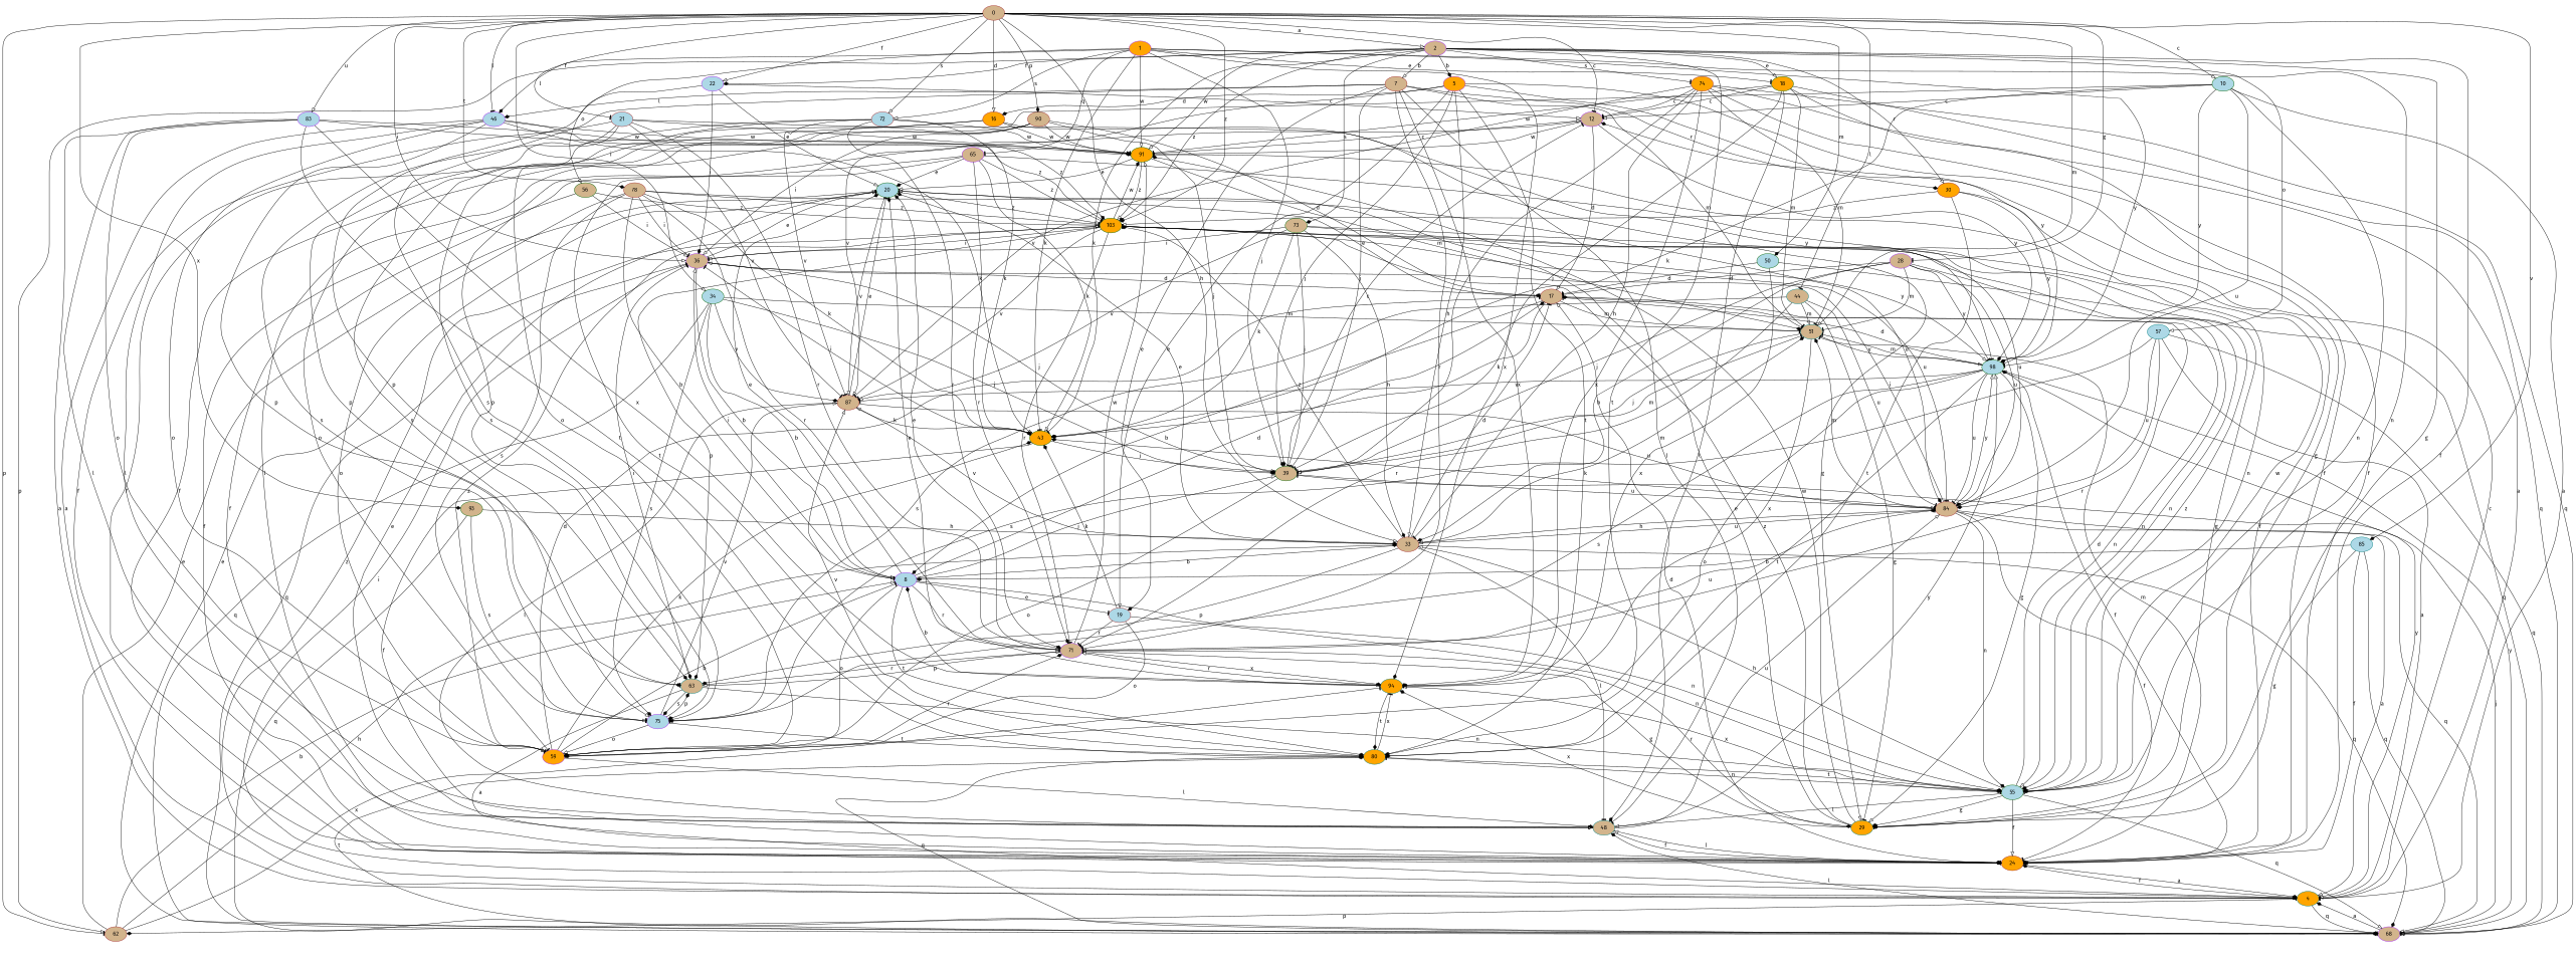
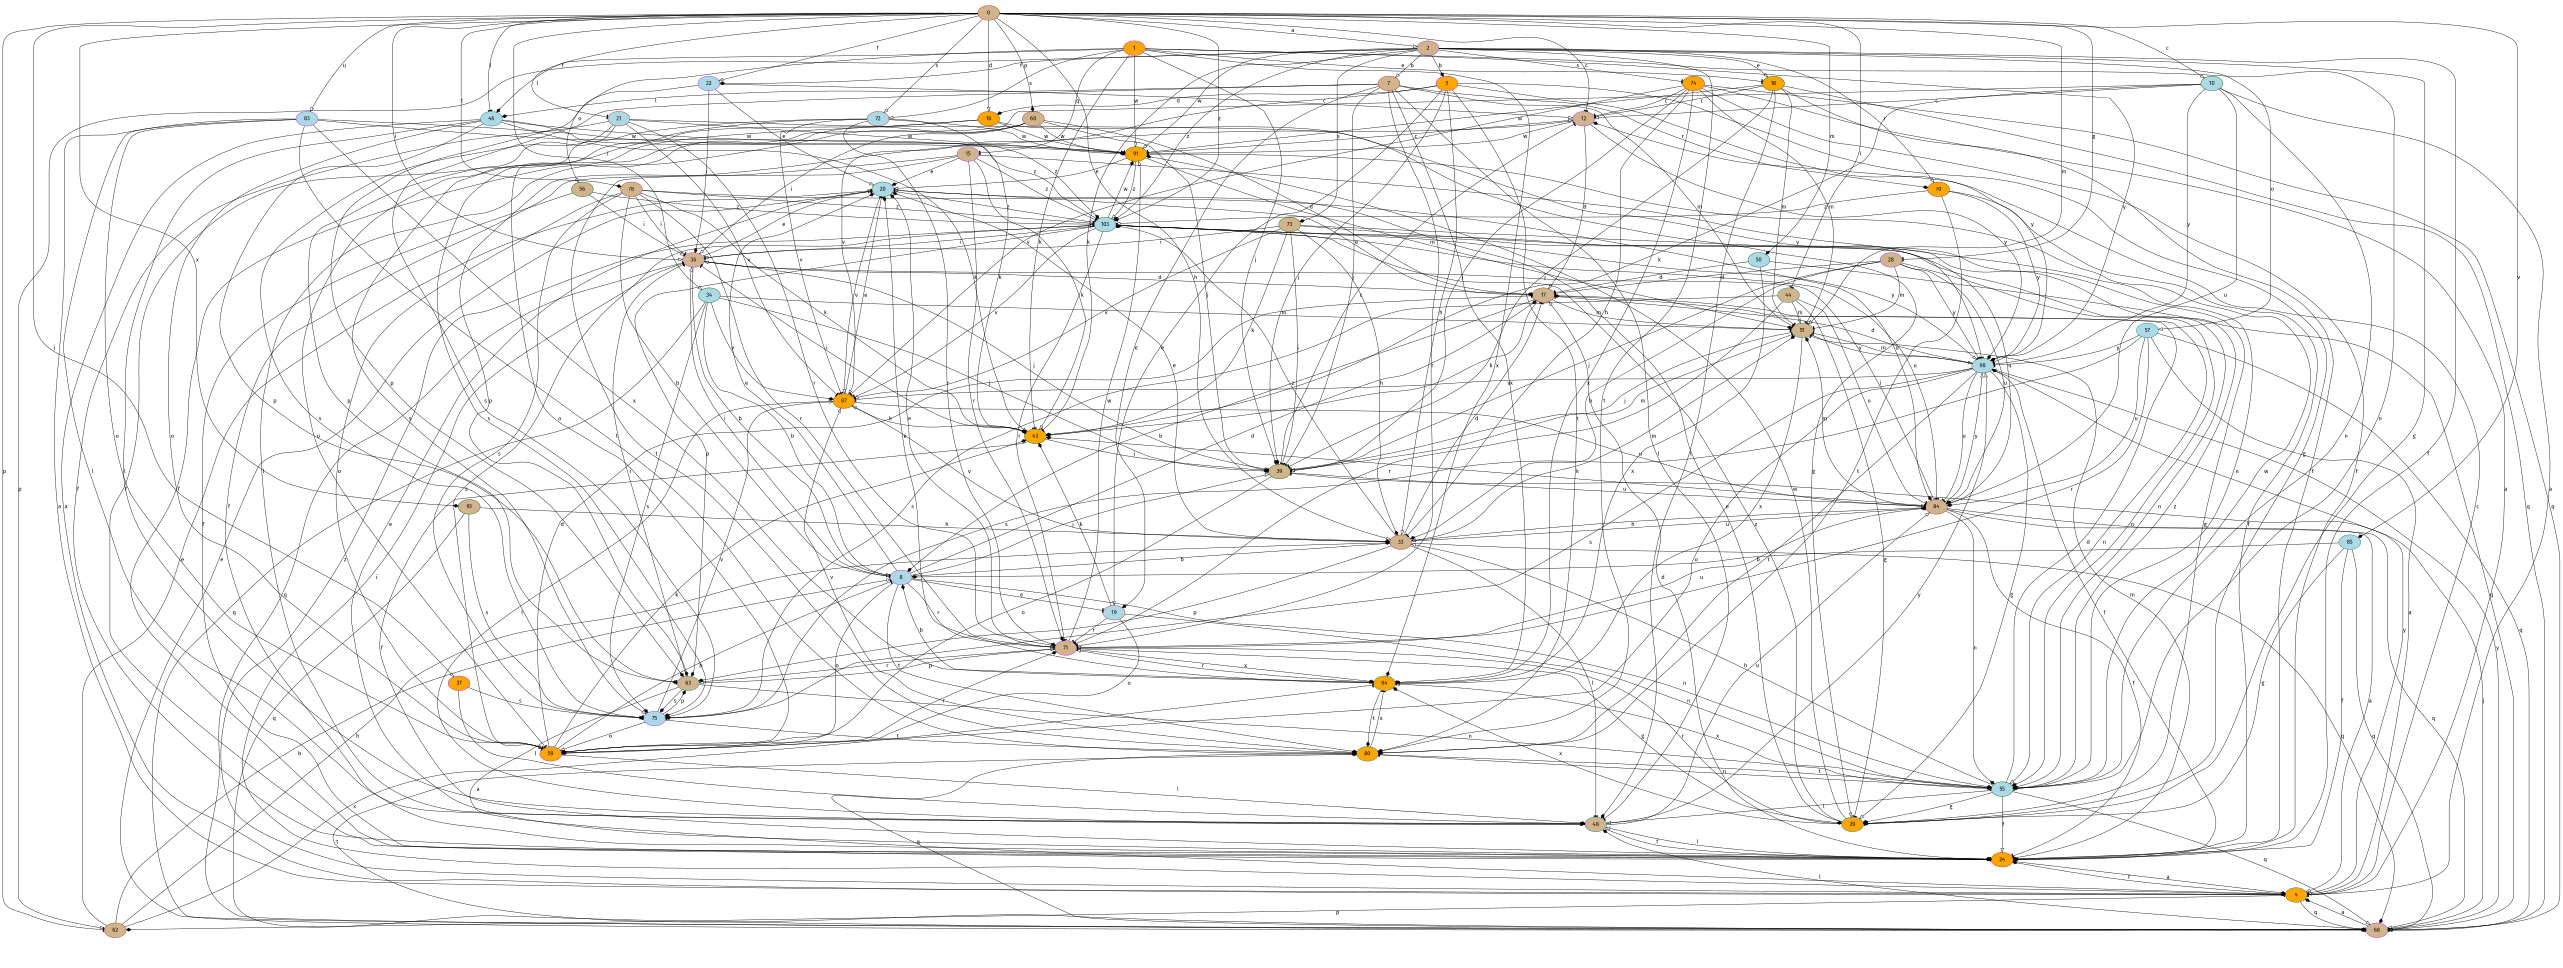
  strict digraph {
    fontname="Fira Sans"
    node [color=purple fillcolor=tan fontname="Fira Sans" style=filled]
    edge [arrowhead=onormal fontname="Fira Sans"]
    2
    0 [color=brown]
    10 [color=darkgreen fillcolor=lightblue]
    12
    16 [color=brown fillcolor=orange]
    21 [color=brown fillcolor=lightblue]
    22 [fillcolor=lightblue]
    28
    33 [color=brown]
    34 [color=darkgreen fillcolor=lightblue]
    36
+   37 [fillcolor=orange]
    44 [color=teal]
-   46 [fillcolor=lightblue]
+   46 [color=teal fillcolor=lightblue]
    50 [color=darkgreen fillcolor=lightblue]
    51 [color=teal]
-   60 [color=brown label=90]
+   60 [color=brown]
    62 [color=brown]
    72 [color=brown fillcolor=lightblue]
    78 [color=brown]
    83 [fillcolor=lightblue]
    85 [color=teal fillcolor=lightblue]
    93 [color=darkgreen]
-   103 [color=darkgreen fillcolor=orange]
+   103 [color=darkgreen fillcolor=lightblue]
    18 [color=darkgreen fillcolor=orange]
    43 [color=darkgreen fillcolor=orange]
    91 [color=darkgreen fillcolor=orange]
    5 [fillcolor=orange]
    7 [color=brown]
    24 [color=brown fillcolor=orange]
    29 [color=teal fillcolor=orange]
    57 [color=teal fillcolor=lightblue]
-   70 [color=brown fillcolor=orange label=30]
+   70 [color=brown fillcolor=orange]
    73 [color=darkgreen]
    74 [color=brown fillcolor=orange]
    80 [color=teal fillcolor=orange]
    55 [color=darkgreen fillcolor=lightblue]
    98 [color=darkgreen fillcolor=lightblue]
    4 [color=teal fillcolor=orange]
    59 [fillcolor=orange]
    84 [color=brown]
    17 [color=brown]
    63 [color=teal]
    75 [fillcolor=lightblue]
-   87 [color=brown]
+   87 [color=brown fillcolor=orange]
    71
    20 [color=darkgreen fillcolor=lightblue]
    39 [color=darkgreen]
    68
    48 [color=teal]
    8 [fillcolor=lightblue]
    94 [color=teal fillcolor=orange]
    1 [fillcolor=orange]
    56 [color=darkgreen]
-   65
+   65 [label=15]
    19 [color=brown fillcolor=lightblue]
    2 -> 22 [arrowhead=diamond label=f]
    2 -> 62 [label=p]
    2 -> 103 [arrowhead=diamond label=z]
    2 -> 18 [label=e]
    2 -> 43 [arrowhead=tee label=k]
    2 -> 91 [label=w]
    2 -> 5 [arrowhead=diamond label=b]
    2 -> 7 [label=b]
    2 -> 24 [arrowhead=diamond label=f]
    2 -> 29 [arrowhead=tee label=g]
    2 -> 57 [label=o]
    2 -> 70 [label=r]
    2 -> 73 [arrowhead=diamond label=s]
    2 -> 74 [arrowhead=tee label=s]
    2 -> 80 [arrowhead=diamond label=t]
    0 -> 2 [label=a]
    0 -> 10 [label=c]
    0 -> 12 [arrowhead=tee label=c]
    0 -> 16 [label=d]
    0 -> 21 [arrowhead=tee label=f]
    0 -> 22 [label=f]
    0 -> 28 [arrowhead=tee label=g]
    0 -> 33 [label=h]
    0 -> 34 [label=i]
    0 -> 36 [label=i]
+   0 -> 37 [label=j]
    0 -> 44 [arrowhead=tee label=l]
    0 -> 46 [arrowhead=tee label=l]
    0 -> 50 [arrowhead=diamond label=m]
    0 -> 51 [label=m]
    0 -> 60 [arrowhead=diamond label=p]
    0 -> 62 [arrowhead=tee label=p]
    0 -> 72 [label=s]
    0 -> 78 [arrowhead=diamond label=t]
    0 -> 83 [label=u]
    0 -> 85 [arrowhead=diamond label=v]
    0 -> 93 [arrowhead=diamond label=x]
    0 -> 103 [arrowhead=diamond label=z]
    10 -> 12 [label=c]
    10 -> 43 [arrowhead=diamond label=k]
    10 -> 55 [label=n]
    10 -> 98 [arrowhead=tee label=y]
    10 -> 4 [arrowhead=tee label=a]
    10 -> 59 [arrowhead=diamond label=o]
    10 -> 84 [label=u]
    12 -> 91 [arrowhead=tee label=w]
    12 -> 98 [arrowhead=diamond label=y]
    12 -> 17 [label=d]
    12 -> 63 [arrowhead=diamond label=p]
    16 -> 91 [label=w]
    16 -> 29 [label=g]
    16 -> 59 [arrowhead=tee label=o]
    16 -> 75 [arrowhead=diamond label=s]
    21 -> 91 [arrowhead=tee label=w]
    21 -> 24 [label=f]
    21 -> 98 [arrowhead=tee label=y]
    21 -> 63 [arrowhead=diamond label=p]
    21 -> 75 [arrowhead=tee label=s]
    21 -> 87 [arrowhead=tee label=v]
    21 -> 71 [label=r]
    22 -> 12 [label=c]
    22 -> 36 [arrowhead=diamond label=i]
    22 -> 63 [arrowhead=diamond label=p]
    22 -> 20 [label=e]
    28 -> 33 [arrowhead=diamond label=h]
    28 -> 51 [arrowhead=tee label=m]
    28 -> 55 [arrowhead=diamond label=n]
    28 -> 98 [arrowhead=tee label=y]
    28 -> 84 [arrowhead=diamond label=u]
    28 -> 17 [arrowhead=tee label=d]
    28 -> 39 [label=j]
    33 -> 51 [arrowhead=diamond label=m]
    33 -> 103 [arrowhead=diamond label=z]
    33 -> 84 [arrowhead=tee label=u]
    33 -> 17 [arrowhead=tee label=d]
    33 -> 63 [arrowhead=diamond label=p]
    33 -> 87 [label=v]
    33 -> 20 [arrowhead=diamond label=e]
    33 -> 68 [arrowhead=diamond label=q]
    33 -> 48 [arrowhead=tee label=l]
    33 -> 8 [label=b]
    34 -> 51 [arrowhead=tee label=m]
    34 -> 75 [arrowhead=diamond label=s]
    34 -> 87 [arrowhead=diamond label=v]
    34 -> 39 [arrowhead=diamond label=j]
    34 -> 68 [arrowhead=tee label=q]
    34 -> 8 [label=b]
    36 -> 17 [arrowhead=diamond label=d]
    36 -> 20 [arrowhead=tee label=e]
    36 -> 39 [label=j]
    36 -> 68 [label=q]
    36 -> 8 [label=b]
+   37 -> 75 [arrowhead=diamond label=s]
+   37 -> 48 [arrowhead=diamond label=l]
    44 -> 51 [label=m]
    44 -> 29 [arrowhead=tee label=g]
    44 -> 84 [arrowhead=tee label=u]
    44 -> 75 [arrowhead=diamond label=s]
    44 -> 71 [arrowhead=tee label=r]
    46 -> 103 [arrowhead=diamond label=z]
    46 -> 43 [label=k]
    46 -> 91 [label=w]
    46 -> 4 [arrowhead=tee label=a]
    46 -> 59 [label=o]
    46 -> 63 [arrowhead=tee label=p]
    46 -> 48 [label=l]
    50 -> 17 [arrowhead=tee label=d]
    50 -> 68 [label=q]
    50 -> 94 [arrowhead=tee label=x]
    51 -> 98 [label=y]
    51 -> 39 [arrowhead=tee label=j]
    51 -> 94 [label=x]
    60 -> 36 [label=i]
    60 -> 91 [arrowhead=tee label=w]
    60 -> 24 [arrowhead=tee label=f]
    60 -> 17 [arrowhead=tee label=d]
    60 -> 39 [arrowhead=diamond label=j]
    60 -> 48 [label=l]
    62 -> 33 [arrowhead=diamond label=h]
    62 -> 20 [label=e]
    62 -> 8 [label=b]
    62 -> 94 [arrowhead=tee label=x]
    72 -> 43 [arrowhead=diamond label=k]
    72 -> 91 [arrowhead=diamond label=w]
    72 -> 24 [arrowhead=diamond label=f]
    72 -> 75 [label=s]
    72 -> 87 [arrowhead=tee label=v]
    72 -> 71 [arrowhead=diamond label=r]
    78 -> 36 [arrowhead=tee label=i]
    78 -> 103 [arrowhead=tee label=z]
    78 -> 43 [arrowhead=tee label=k]
    78 -> 59 [arrowhead=tee label=o]
    78 -> 84 [arrowhead=diamond label=u]
    78 -> 75 [arrowhead=tee label=s]
    78 -> 71 [label=r]
    78 -> 8 [arrowhead=tee label=b]
    83 -> 103 [arrowhead=tee label=z]
    83 -> 91 [label=w]
    83 -> 80 [label=t]
    83 -> 4 [label=a]
    83 -> 59 [label=o]
    83 -> 48 [label=l]
    83 -> 94 [label=x]
    85 -> 24 [arrowhead=tee label=f]
    85 -> 29 [arrowhead=diamond label=g]
    85 -> 68 [label=q]
    85 -> 8 [arrowhead=diamond label=b]
    93 -> 33 [arrowhead=diamond label=h]
    93 -> 75 [label=s]
    93 -> 68 [arrowhead=diamond label=q]
    103 -> 36 [arrowhead=tee label=i]
    103 -> 91 [arrowhead=diamond label=w]
    103 -> 55 [arrowhead=diamond label=n]
    103 -> 98 [label=y]
    103 -> 84 [arrowhead=tee label=u]
    103 -> 63 [arrowhead=diamond label=p]
    103 -> 87 [arrowhead=tee label=v]
    103 -> 71 [arrowhead=tee label=r]
    18 -> 12 [arrowhead=tee label=c]
    18 -> 51 [arrowhead=tee label=m]
    18 -> 91 [arrowhead=tee label=w]
    18 -> 24 [arrowhead=tee label=f]
    18 -> 39 [arrowhead=tee label=j]
    18 -> 68 [label=q]
    18 -> 48 [arrowhead=diamond label=l]
    43 -> 36 [arrowhead=tee label=i]
    43 -> 24 [arrowhead=diamond label=f]
    43 -> 39 [arrowhead=tee label=j]
    91 -> 12 [label=c]
    91 -> 51 [arrowhead=diamond label=m]
    91 -> 103 [label=z]
    91 -> 20 [label=e]
    5 -> 16 [arrowhead=diamond label=d]
    5 -> 33 [label=h]
    5 -> 29 [arrowhead=diamond label=g]
    5 -> 80 [label=t]
    5 -> 98 [arrowhead=diamond label=y]
    5 -> 87 [label=v]
    5 -> 39 [arrowhead=diamond label=j]
    5 -> 19 [label=e]
    7 -> 46 [arrowhead=diamond label=l]
    7 -> 51 [arrowhead=tee label=m]
    7 -> 70 [arrowhead=diamond label=r]
    7 -> 75 [label=s]
    7 -> 71 [arrowhead=tee label=r]
    7 -> 39 [arrowhead=tee label=j]
    7 -> 48 [arrowhead=tee label=l]
    7 -> 94 [arrowhead=diamond label=x]
    7 -> 19 [arrowhead=diamond label=e]
    24 -> 51 [arrowhead=tee label=m]
    24 -> 4 [arrowhead=diamond label=a]
    24 -> 17 [label=d]
    24 -> 20 [arrowhead=tee label=e]
    24 -> 48 [label=l]
    29 -> 103 [arrowhead=tee label=z]
    29 -> 91 [arrowhead=diamond label=w]
    29 -> 71 [arrowhead=tee label=r]
    29 -> 20 [label=e]
    29 -> 94 [arrowhead=diamond label=x]
+   57 -> 98 [arrowhead=tee label=y]
    57 -> 4 [label=a]
    57 -> 84 [arrowhead=diamond label=u]
    57 -> 75 [arrowhead=tee label=s]
    57 -> 71 [label=r]
    57 -> 68 [label=q]
    70 -> 103 [label=z]
    70 -> 24 [label=f]
    70 -> 80 [arrowhead=diamond label=t]
    70 -> 98 [arrowhead=tee label=y]
    73 -> 33 [arrowhead=diamond label=h]
    73 -> 36 [label=i]
    73 -> 43 [label=k]
    73 -> 29 [label=g]
    73 -> 84 [label=u]
    73 -> 87 [label=v]
    73 -> 39 [arrowhead=tee label=j]
    74 -> 12 [arrowhead=tee label=c]
    74 -> 33 [arrowhead=tee label=h]
    74 -> 51 [arrowhead=tee label=m]
    74 -> 24 [arrowhead=diamond label=f]
    74 -> 4 [arrowhead=tee label=a]
    74 -> 87 [arrowhead=tee label=v]
    74 -> 39 [label=j]
    74 -> 68 [arrowhead=tee label=q]
    74 -> 94 [arrowhead=tee label=x]
    80 -> 55 [label=n]
    80 -> 87 [label=v]
    80 -> 68 [arrowhead=diamond label=q]
    80 -> 94 [arrowhead=tee label=x]
    55 -> 33 [label=h]
    55 -> 103 [arrowhead=tee label=z]
    55 -> 91 [arrowhead=tee label=w]
    55 -> 24 [label=f]
    55 -> 29 [arrowhead=diamond label=g]
    55 -> 80 [arrowhead=tee label=t]
    55 -> 17 [arrowhead=diamond label=d]
    55 -> 68 [label=q]
    55 -> 48 [label=l]
    55 -> 94 [label=x]
    98 -> 51 [arrowhead=tee label=m]
    98 -> 24 [label=f]
    98 -> 29 [label=g]
    98 -> 80 [arrowhead=tee label=t]
    98 -> 59 [arrowhead=diamond label=o]
    98 -> 84 [arrowhead=tee label=u]
    98 -> 17 [arrowhead=tee label=d]
    98 -> 75 [label=s]
    98 -> 87 [arrowhead=tee label=v]
    4 -> 12 [arrowhead=diamond label=c]
    4 -> 36 [arrowhead=tee label=i]
    4 -> 62 [arrowhead=diamond label=p]
    4 -> 103 [label=z]
    4 -> 24 [arrowhead=diamond label=f]
    4 -> 98 [arrowhead=diamond label=y]
    4 -> 68 [arrowhead=diamond label=q]
    59 -> 103 [label=z]
    59 -> 43 [arrowhead=diamond label=k]
    59 -> 17 [arrowhead=tee label=d]
    59 -> 71 [arrowhead=diamond label=r]
    59 -> 48 [arrowhead=diamond label=l]
    59 -> 8 [arrowhead=tee label=b]
    84 -> 33 [label=h]
    84 -> 36 [label=i]
    84 -> 51 [arrowhead=diamond label=m]
    84 -> 43 [arrowhead=diamond label=k]
    84 -> 24 [arrowhead=tee label=f]
    84 -> 55 [arrowhead=diamond label=n]
    84 -> 98 [label=y]
    84 -> 4 [label=a]
    84 -> 68 [label=q]
    17 -> 51 [arrowhead=tee label=m]
    17 -> 43 [arrowhead=diamond label=k]
    17 -> 55 [label=n]
    17 -> 20 [arrowhead=tee label=e]
    17 -> 8 [arrowhead=diamond label=b]
    63 -> 36 [arrowhead=tee label=i]
    63 -> 55 [arrowhead=tee label=n]
    63 -> 4 [arrowhead=diamond label=a]
    63 -> 75 [arrowhead=diamond label=s]
    63 -> 71 [label=r]
    75 -> 80 [arrowhead=diamond label=t]
    75 -> 59 [label=o]
    75 -> 63 [arrowhead=diamond label=p]
    75 -> 87 [label=v]
    87 -> 43 [arrowhead=diamond label=k]
    87 -> 84 [arrowhead=tee label=u]
    87 -> 20 [arrowhead=tee label=e]
    87 -> 48 [label=l]
    71 -> 91 [label=w]
    71 -> 29 [arrowhead=diamond label=g]
    71 -> 84 [arrowhead=diamond label=u]
    71 -> 63 [label=p]
    71 -> 20 [arrowhead=diamond label=e]
    71 -> 94 [arrowhead=diamond label=x]
    20 -> 103 [label=z]
    20 -> 87 [label=v]
    39 -> 12 [arrowhead=tee label=c]
    39 -> 51 [arrowhead=tee label=m]
    39 -> 59 [arrowhead=tee label=o]
    39 -> 84 [label=u]
    68 -> 80 [arrowhead=diamond label=t]
    68 -> 98 [label=y]
    68 -> 4 [arrowhead=diamond label=a]
    68 -> 20 [label=e]
    68 -> 39 [arrowhead=tee label=j]
    68 -> 48 [arrowhead=diamond label=l]
    48 -> 24 [label=f]
    48 -> 98 [label=y]
    48 -> 84 [label=u]
    8 -> 36 [label=i]
    8 -> 80 [arrowhead=diamond label=t]
    8 -> 55 [arrowhead=diamond label=n]
    8 -> 59 [arrowhead=diamond label=o]
    8 -> 17 [arrowhead=diamond label=d]
    8 -> 71 [arrowhead=tee label=r]
    8 -> 20 [arrowhead=diamond label=e]
    8 -> 39 [label=j]
    8 -> 19 [arrowhead=tee label=e]
    94 -> 80 [arrowhead=diamond label=t]
    94 -> 71 [label=r]
    94 -> 20 [arrowhead=diamond label=e]
    94 -> 8 [arrowhead=diamond label=b]
    1 -> 46 [arrowhead=diamond label=l]
    1 -> 72 [label=s]
    1 -> 18 [arrowhead=tee label=e]
    1 -> 43 [arrowhead=tee label=k]
    1 -> 91 [label=w]
    1 -> 55 [arrowhead=diamond label=n]
    1 -> 98 [arrowhead=diamond label=y]
    1 -> 39 [arrowhead=diamond label=j]
    1 -> 94 [arrowhead=diamond label=x]
    1 -> 56 [label=o]
    1 -> 65 [arrowhead=tee label=q]
    56 -> 36 [label=i]
    56 -> 103 [arrowhead=tee label=z]
    56 -> 24 [arrowhead=diamond label=f]
    65 -> 103 [arrowhead=tee label=z]
    65 -> 43 [label=k]
    65 -> 24 [label=f]
    65 -> 80 [label=t]
    65 -> 55 [arrowhead=tee label=n]
    65 -> 71 [arrowhead=diamond label=r]
    65 -> 20 [arrowhead=diamond label=e]
    19 -> 43 [arrowhead=diamond label=k]
    19 -> 55 [arrowhead=diamond label=n]
    19 -> 59 [label=o]
    19 -> 71 [arrowhead=tee label=r]
  }
